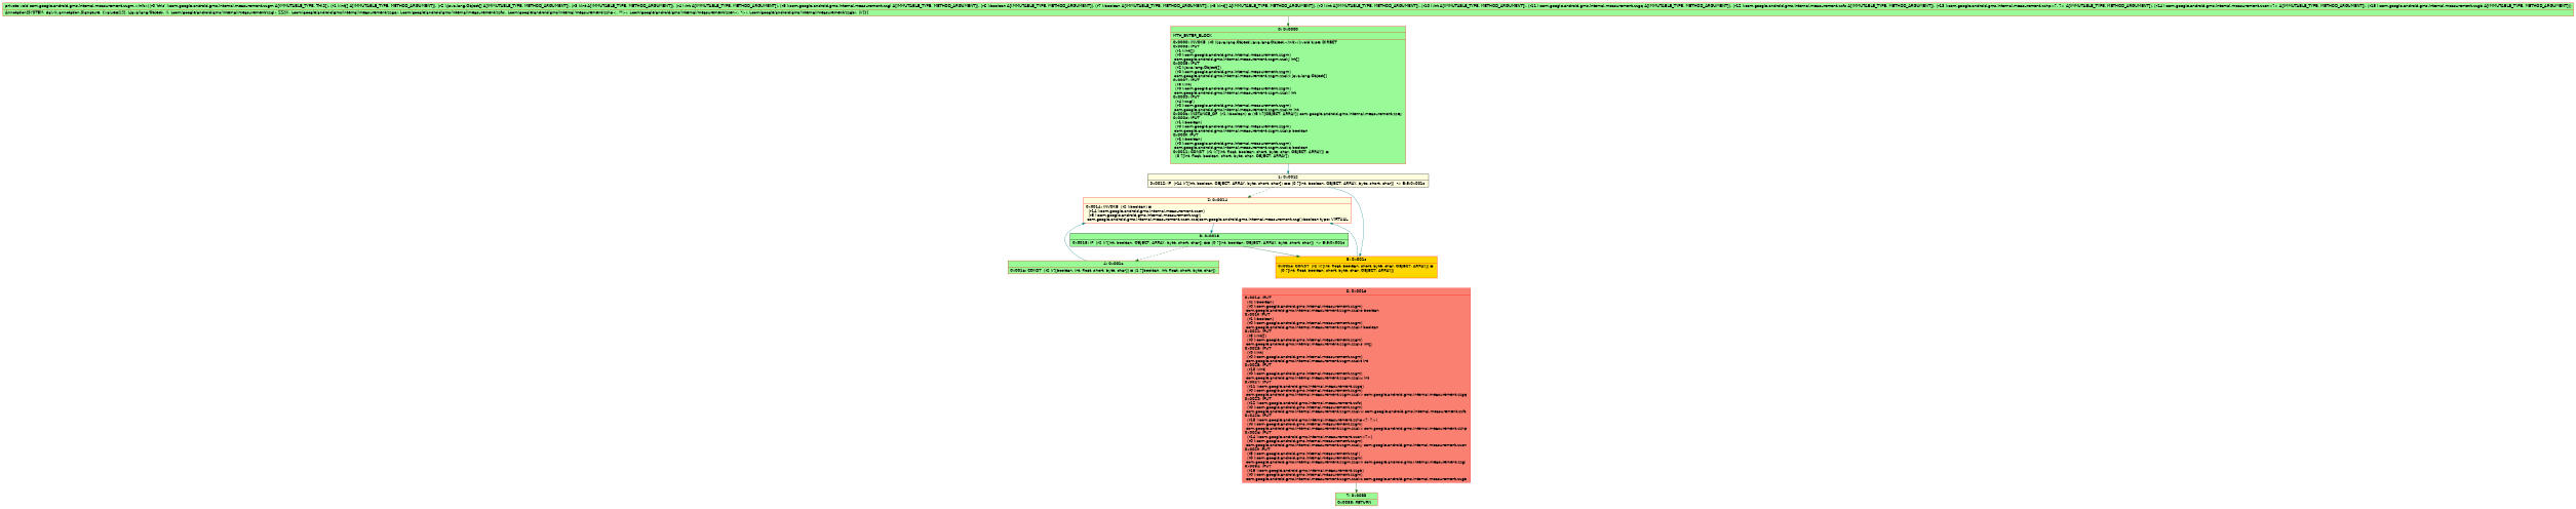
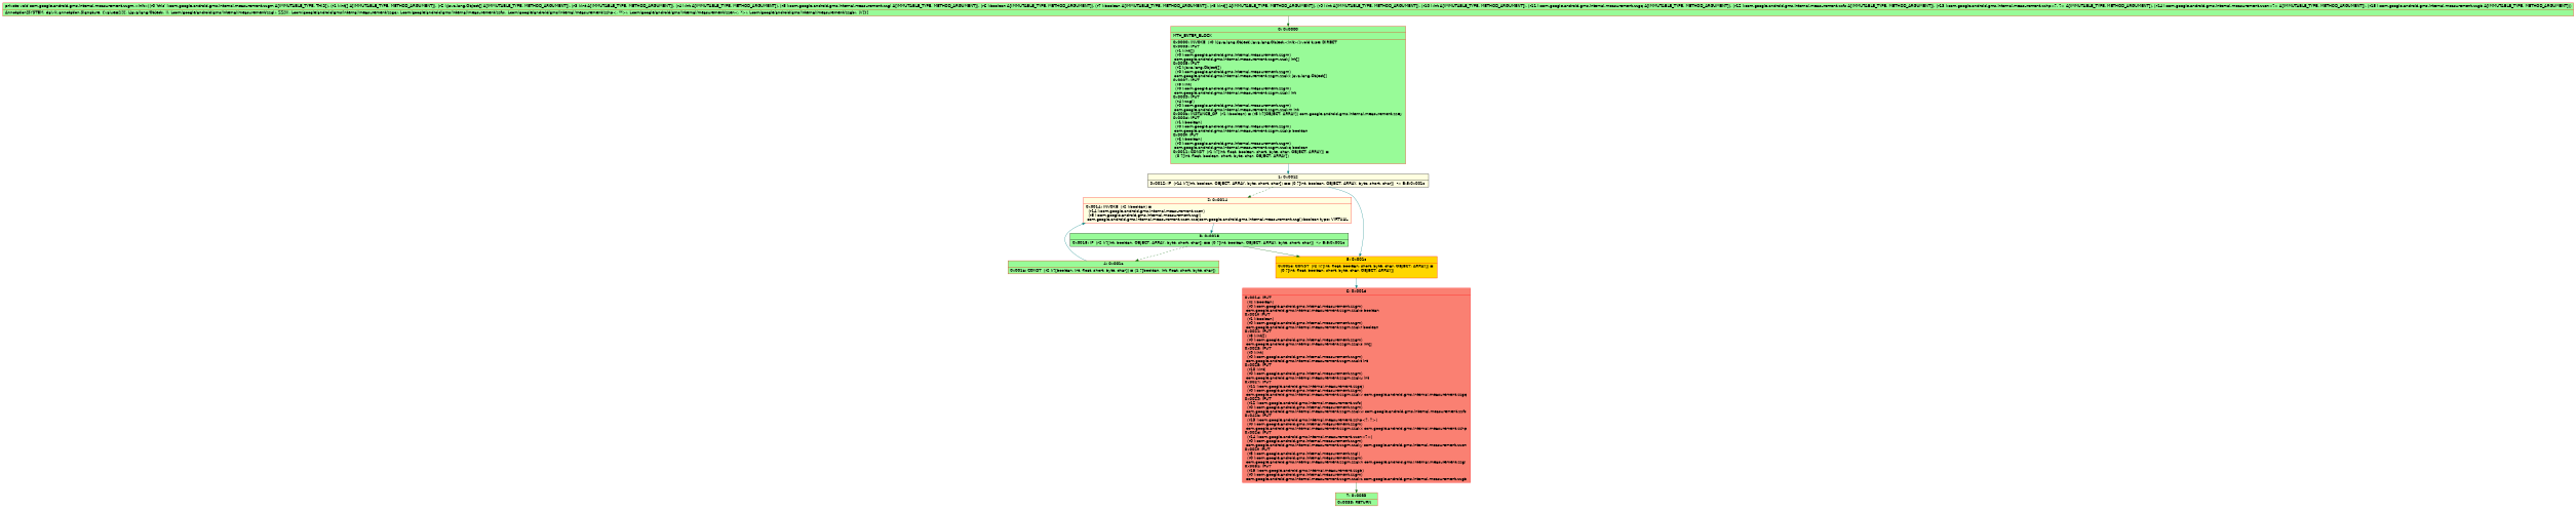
  digraph {
    fontname="DejaVu Sans"
    node [color=red fillcolor=palegreen fontname="DejaVu Sans" shape=record style=filled]
    edge [color=teal fontname="DejaVu Sans"]
    n1 [label="{0\:\ 0x0000|MTH_ENTER_BLOCK\l|0x0000: INVOKE  (r0 I:java.lang.Object) java.lang.Object.\<init\>():void type: DIRECT \l0x0003: IPUT  \l  (r1 I:int[])\l  (r0 I:com.google.android.gms.internal.measurement.zzgm)\l com.google.android.gms.internal.measurement.zzgm.zzakj int[] \l0x0005: IPUT  \l  (r2 I:java.lang.Object[])\l  (r0 I:com.google.android.gms.internal.measurement.zzgm)\l com.google.android.gms.internal.measurement.zzgm.zzakk java.lang.Object[] \l0x0007: IPUT  \l  (r3 I:int)\l  (r0 I:com.google.android.gms.internal.measurement.zzgm)\l com.google.android.gms.internal.measurement.zzgm.zzakl int \l0x0009: IPUT  \l  (r4 I:zzgi)\l  (r0 I:com.google.android.gms.internal.measurement.zzgm)\l com.google.android.gms.internal.measurement.zzgm.zzakm int \l0x000b: INSTANCE_OF  (r1 I:boolean) = (r5 I:?[OBJECT, ARRAY]) com.google.android.gms.internal.measurement.zzey \l0x000d: IPUT  \l  (r1 I:boolean)\l  (r0 I:com.google.android.gms.internal.measurement.zzgm)\l com.google.android.gms.internal.measurement.zzgm.zzakp boolean \l0x000f: IPUT  \l  (r6 I:boolean)\l  (r0 I:com.google.android.gms.internal.measurement.zzgm)\l com.google.android.gms.internal.measurement.zzgm.zzakq boolean \l0x0011: CONST  (r1 I:?[int, float, boolean, short, byte, char, OBJECT, ARRAY]) = \l  (0 ?[int, float, boolean, short, byte, char, OBJECT, ARRAY])\l \l}"]
    n2 [color=black fillcolor=lightyellow label="{1\:\ 0x0012|0x0012: IF  (r14 I:?[int, boolean, OBJECT, ARRAY, byte, short, char]) == (0 ?[int, boolean, OBJECT, ARRAY, byte, short, char])  \-\> B:5:0x001c \l}"]
    n3 [fillcolor=lightyellow label="{2\:\ 0x0014|0x0014: INVOKE  (r2 I:boolean) = \l  (r14 I:com.google.android.gms.internal.measurement.zzen)\l  (r5 I:com.google.android.gms.internal.measurement.zzgi)\l com.google.android.gms.internal.measurement.zzen.zze(com.google.android.gms.internal.measurement.zzgi):boolean type: VIRTUAL \l}"]
    n4 [fillcolor=gold label="{5\:\ 0x001c|0x001c: CONST  (r2 I:?[int, float, boolean, short, byte, char, OBJECT, ARRAY]) = \l  (0 ?[int, float, boolean, short, byte, char, OBJECT, ARRAY])\l \l}"]
    n5 [color=black label="{3\:\ 0x0018|0x0018: IF  (r2 I:?[int, boolean, OBJECT, ARRAY, byte, short, char]) == (0 ?[int, boolean, OBJECT, ARRAY, byte, short, char])  \-\> B:5:0x001c \l}"]
    n6 [fillcolor=salmon label="{6\:\ 0x001d|0x001d: IPUT  \l  (r2 I:boolean)\l  (r0 I:com.google.android.gms.internal.measurement.zzgm)\l com.google.android.gms.internal.measurement.zzgm.zzako boolean \l0x001f: IPUT  \l  (r1 I:boolean)\l  (r0 I:com.google.android.gms.internal.measurement.zzgm)\l com.google.android.gms.internal.measurement.zzgm.zzakr boolean \l0x0021: IPUT  \l  (r8 I:int[])\l  (r0 I:com.google.android.gms.internal.measurement.zzgm)\l com.google.android.gms.internal.measurement.zzgm.zzaks int[] \l0x0023: IPUT  \l  (r9 I:int)\l  (r0 I:com.google.android.gms.internal.measurement.zzgm)\l com.google.android.gms.internal.measurement.zzgm.zzakt int \l0x0025: IPUT  \l  (r10 I:int)\l  (r0 I:com.google.android.gms.internal.measurement.zzgm)\l com.google.android.gms.internal.measurement.zzgm.zzaku int \l0x0027: IPUT  \l  (r11 I:com.google.android.gms.internal.measurement.zzgq)\l  (r0 I:com.google.android.gms.internal.measurement.zzgm)\l com.google.android.gms.internal.measurement.zzgm.zzakv com.google.android.gms.internal.measurement.zzgq \l0x0029: IPUT  \l  (r12 I:com.google.android.gms.internal.measurement.zzfs)\l  (r0 I:com.google.android.gms.internal.measurement.zzgm)\l com.google.android.gms.internal.measurement.zzgm.zzakw com.google.android.gms.internal.measurement.zzfs \l0x042b: IPUT  \l  (r13 I:com.google.android.gms.internal.measurement.zzhp\<?, ?\>)\l  (r0 I:com.google.android.gms.internal.measurement.zzgm)\l com.google.android.gms.internal.measurement.zzgm.zzakx com.google.android.gms.internal.measurement.zzhp \l0x002d: IPUT  \l  (r14 I:com.google.android.gms.internal.measurement.zzen\<?\>)\l  (r0 I:com.google.android.gms.internal.measurement.zzgm)\l com.google.android.gms.internal.measurement.zzgm.zzaky com.google.android.gms.internal.measurement.zzen \l0x002f: IPUT  \l  (r5 I:com.google.android.gms.internal.measurement.zzgi)\l  (r0 I:com.google.android.gms.internal.measurement.zzgm)\l com.google.android.gms.internal.measurement.zzgm.zzakn com.google.android.gms.internal.measurement.zzgi \l0x0031: IPUT  \l  (r15 I:com.google.android.gms.internal.measurement.zzgb)\l  (r0 I:com.google.android.gms.internal.measurement.zzgm)\l com.google.android.gms.internal.measurement.zzgm.zzakz com.google.android.gms.internal.measurement.zzgb \l}"]
    n7 [label="{4\:\ 0x001a|0x001a: CONST  (r2 I:?[boolean, int, float, short, byte, char]) = (1 ?[boolean, int, float, short, byte, char]) \l}"]
    n8 [label="{7\:\ 0x0033|0x0033: RETURN   \l}"]
    n9 [label="{private void com.google.android.gms.internal.measurement.zzgm.\<init\>((r0 'this' I:com.google.android.gms.internal.measurement.zzgm A[IMMUTABLE_TYPE, THIS]), (r1 I:int[] A[IMMUTABLE_TYPE, METHOD_ARGUMENT]), (r2 I:java.lang.Object[] A[IMMUTABLE_TYPE, METHOD_ARGUMENT]), (r3 I:int A[IMMUTABLE_TYPE, METHOD_ARGUMENT]), (r4 I:int A[IMMUTABLE_TYPE, METHOD_ARGUMENT]), (r5 I:com.google.android.gms.internal.measurement.zzgi A[IMMUTABLE_TYPE, METHOD_ARGUMENT]), (r6 I:boolean A[IMMUTABLE_TYPE, METHOD_ARGUMENT]), (r7 I:boolean A[IMMUTABLE_TYPE, METHOD_ARGUMENT]), (r8 I:int[] A[IMMUTABLE_TYPE, METHOD_ARGUMENT]), (r9 I:int A[IMMUTABLE_TYPE, METHOD_ARGUMENT]), (r10 I:int A[IMMUTABLE_TYPE, METHOD_ARGUMENT]), (r11 I:com.google.android.gms.internal.measurement.zzgq A[IMMUTABLE_TYPE, METHOD_ARGUMENT]), (r12 I:com.google.android.gms.internal.measurement.zzfs A[IMMUTABLE_TYPE, METHOD_ARGUMENT]), (r13 I:com.google.android.gms.internal.measurement.zzhp\<?, ?\> A[IMMUTABLE_TYPE, METHOD_ARGUMENT]), (r14 I:com.google.android.gms.internal.measurement.zzen\<?\> A[IMMUTABLE_TYPE, METHOD_ARGUMENT]), (r15 I:com.google.android.gms.internal.measurement.zzgb A[IMMUTABLE_TYPE, METHOD_ARGUMENT]))  | Annotation[SYSTEM, dalvik.annotation.Signature, \{value=[([I[, Ljava\/lang\/Object;, II, Lcom\/google\/android\/gms\/internal\/measurement\/zzgi;, ZZ[III, Lcom\/google\/android\/gms\/internal\/measurement\/zzgq;, Lcom\/google\/android\/gms\/internal\/measurement\/zzfs;, Lcom\/google\/android\/gms\/internal\/measurement\/zzhp\<, **\>;, Lcom\/google\/android\/gms\/internal\/measurement\/zzen\<, *\>;, Lcom\/google\/android\/gms\/internal\/measurement\/zzgb;, )V]\}]\l}"]
    n1 -> n2
    n2 -> n3 [color=darkgreen style=dashed]
    n2 -> n4
    n3 -> n5
-   n4 -> n3
+   n4 -> n6
    n5 -> n4 [color=darkgreen]
    n5 -> n7 [color=darkgreen style=dashed]
    n6 -> n8 [color=darkgreen]
    n7 -> n3
    n9 -> n1 [color=darkgreen]
  }
